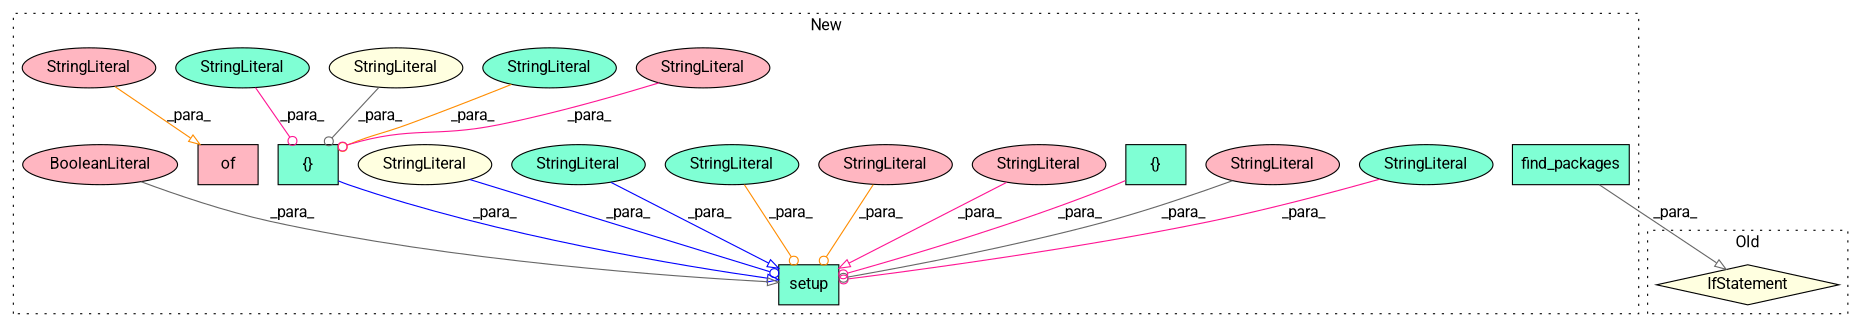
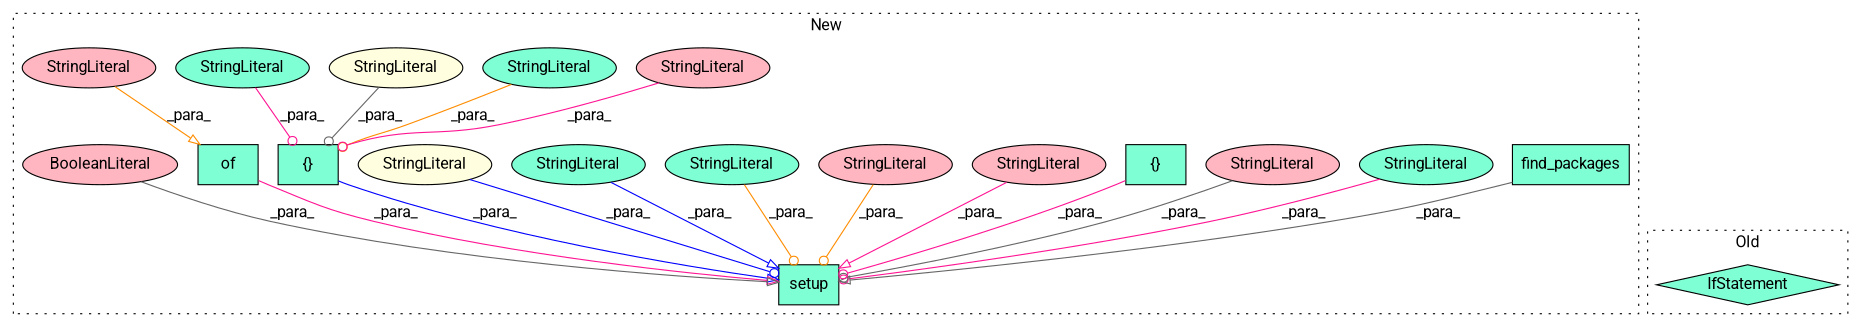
  digraph {
    fontname=Roboto
    node [a=45 fillcolor=aquamarine fontname=Roboto l=9 shape=ellipse style=filled]
    edge [arrowhead=odot color=deeppink fontname=Roboto]
    n1 [a=32 l="6,1" label=setup s="571,1132" shape=box]
    n2 [l=7 label=StringLiteral s=784]
    n3 [fillcolor=lightpink l=32 label=StringLiteral s=595]
    n4 [a=32 l="14,1" label=find_packages s="707,740" shape=box]
    n5 [a=4 l="1,1" label="{}" s="482,496" shape=box]
    n6 [fillcolor=lightpink l=36 label=StringLiteral s=670]
    n7 [fillcolor=lightpink label=StringLiteral s=798]
    n8 [l=7 label=StringLiteral s=587]
    n9 [label=StringLiteral s=577]
    n10 [fillcolor=lightyellow l=13 label=StringLiteral s=656]
    n11 [a=4 l="1,1" label="{}" s="820,1117" shape=box]
    n12 [l=33 label=StringLiteral s=899]
    n13 [fillcolor=lightyellow l=39 label=StringLiteral s=859]
-   n14 [a=32 fillcolor=lightpink l="3,1" label=of s="746,768" shape=box]
+   n14 [a=32 l="3,1" label=of s="746,768" shape=box]
    n15 [l=37 label=StringLiteral s=1080]
    n16 [fillcolor=lightpink l=29 label=StringLiteral s=1010]
    n17 [fillcolor=lightpink label=StringLiteral s=749]
    n18 [a=9 fillcolor=lightpink l=5 label=BooleanLiteral s=792]
-   n19 [a=25 fillcolor=lightyellow l="4,2" label=IfStatement s="252,281" shape=diamond]
+   n19 [a=25 l="4,2" label=IfStatement s="252,281" shape=diamond]
    subgraph cluster_1 {
      label=New
      style=dotted
      n1
      n2
      n3
      n4
      n5
      n6
      n7
      n8
      n9
      n10
      n11
      n12
      n13
      n14
      n15
      n16
      n17
      n18
    }
    subgraph cluster_2 {
      label=Old
      style=dotted
      n19
    }
    n2 -> n1 [label=_para_]
    n3 -> n1 [color=gray40 label=_para_]
-   n4 -> n19 [arrowhead=onormal color=gray40 label=_para_]
+   n4 -> n1 [arrowhead=onormal color=gray40 label=_para_]
    n5 -> n1 [label=_para_]
    n6 -> n1 [arrowhead=onormal label=_para_]
    n7 -> n1 [color=darkorange label=_para_]
    n8 -> n1 [color=darkorange label=_para_]
    n9 -> n1 [arrowhead=onormal color=blue label=_para_]
    n10 -> n1 [color=blue label=_para_]
    n11 -> n1 [arrowhead=onormal color=blue label=_para_]
    n12 -> n11 [color=darkorange label=_para_]
    n13 -> n11 [color=gray40 label=_para_]
+   n14 -> n1 [arrowhead=onormal label=_para_]
    n15 -> n11 [label=_para_]
    n16 -> n11 [label=_para_]
    n17 -> n14 [arrowhead=onormal color=darkorange label=_para_]
    n18 -> n1 [arrowhead=onormal color=gray40 label=_para_]
  }
